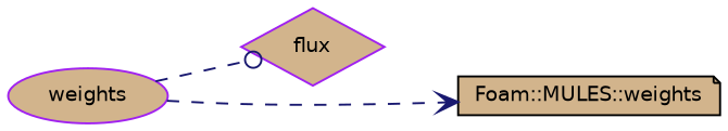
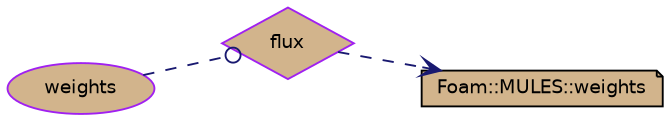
  digraph {
    rankdir=LR
    node [color=purple fillcolor=tan fontname=Helvetica fontsize=10 style=filled]
    edge [color=midnightblue fontname=Helvetica fontsize=10 labelfontname=Helvetica labelfontsize=10 style=dashed]
    n1 [fontcolor=black height=0.2 label=weights shape=ellipse width=0.4]
    n2 [height=0.2 label=flux shape=diamond width=0.4]
    n3 [color=black height=0.2 label="Foam::MULES::weights" shape=note width=0.4]
    n1 -> n2 [arrowhead=odot]
-   n1 -> n3 [arrowhead=vee]
+   n2 -> n3 [arrowhead=vee]
  }
